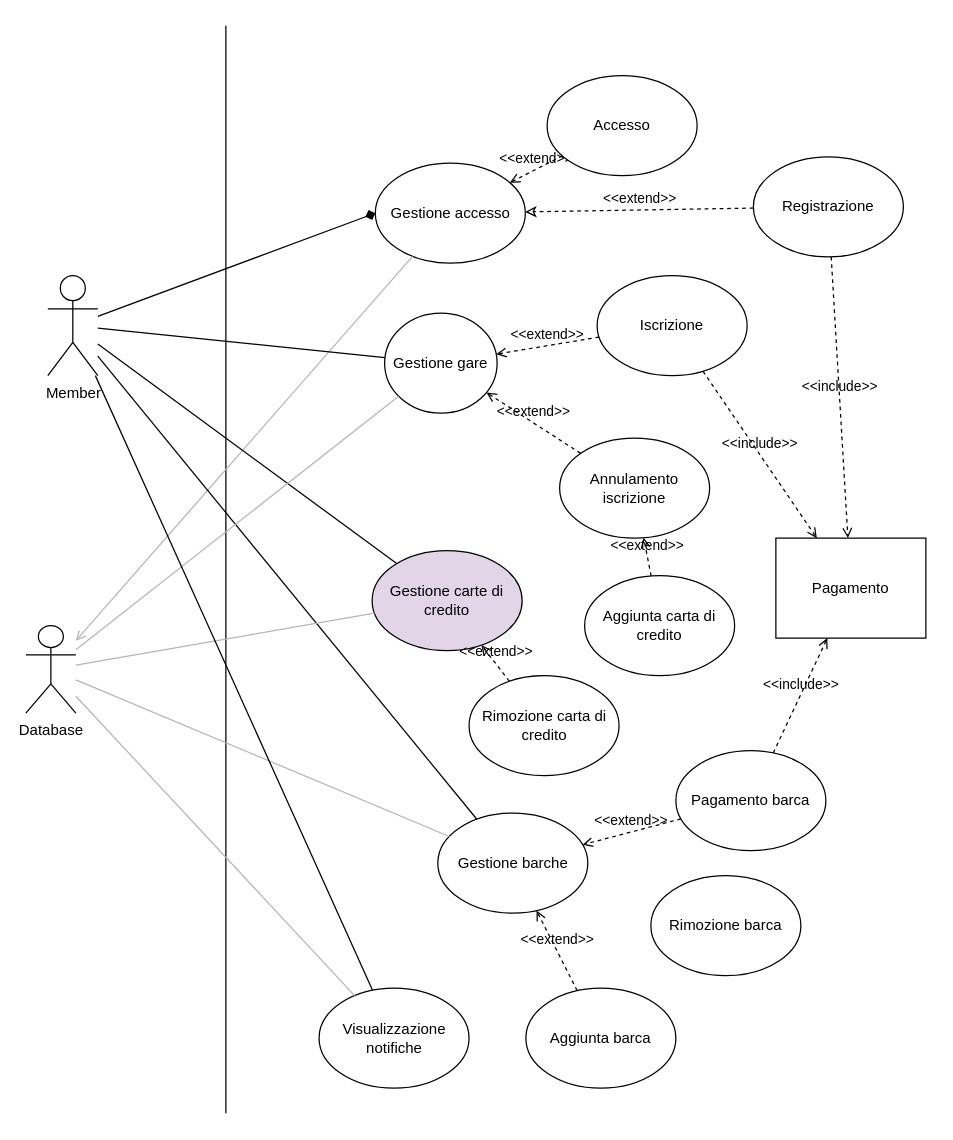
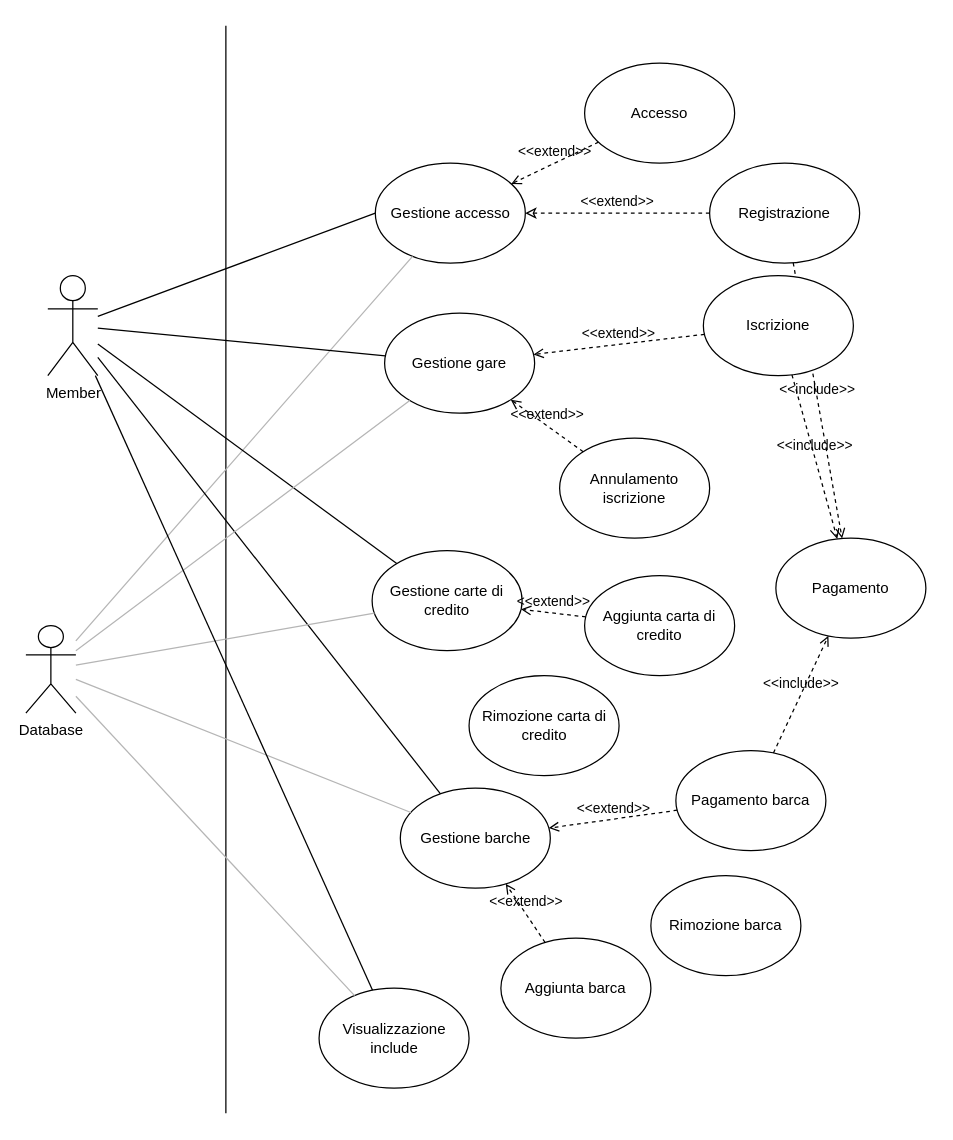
  <mxCell id="0" />
  <mxCell id="1" parent="0" />
  <mxCell id="2" value="Member&lt;br&gt;" style="shape=umlActor;verticalLabelPosition=bottom;verticalAlign=top;html=1;outlineConnect=0;" parent="1" vertex="1"><mxGeometry x="37.55" y="220" width="40" height="80" as="geometry" /></mxCell>
  <mxCell id="3" value="" style="endArrow=none;html=1;rounded=0;" parent="1" edge="1"><mxGeometry width="50" height="50" relative="1" as="geometry"><mxPoint x="180" y="890" as="sourcePoint" /><mxPoint x="180" y="20" as="targetPoint" /></mxGeometry></mxCell>
  <mxCell id="4" value="Gestione accesso" style="ellipse;whiteSpace=wrap;html=1;" parent="1" vertex="1"><mxGeometry x="299.55" y="130" width="120" height="80" as="geometry" /></mxCell>
- <mxCell id="5" value="" style="endArrow=diamond;html=1;rounded=0;entryX=0;entryY=0.5;entryDx=0;entryDy=0;" parent="1" source="2" target="4" edge="1"><mxGeometry width="50" height="50" relative="1" as="geometry"><mxPoint x="130" y="220" as="sourcePoint" /><mxPoint x="287.55" y="260" as="targetPoint" /></mxGeometry></mxCell>
- <mxCell id="6" value="Registrazione" style="ellipse;whiteSpace=wrap;html=1;" parent="1" vertex="1"><mxGeometry x="602" y="125" width="120" height="80" as="geometry" /></mxCell>
+ <mxCell id="5" value="" style="endArrow=none;html=1;rounded=0;entryX=0;entryY=0.5;entryDx=0;entryDy=0;" parent="1" source="2" target="4" edge="1"><mxGeometry width="50" height="50" relative="1" as="geometry"><mxPoint x="130" y="220" as="sourcePoint" /><mxPoint x="287.55" y="260" as="targetPoint" /></mxGeometry></mxCell>
+ <mxCell id="6" value="Registrazione" style="ellipse;whiteSpace=wrap;html=1;" parent="1" vertex="1"><mxGeometry x="567" y="130" width="120" height="80" as="geometry" /></mxCell>
  <mxCell id="7" value="&amp;lt;&amp;lt;extend&amp;gt;&amp;gt;" style="html=1;verticalAlign=bottom;labelBackgroundColor=none;endArrow=classic;endFill=0;dashed=1;rounded=0;" parent="1" source="6" target="4" edge="1"><mxGeometry width="160" relative="1" as="geometry"><mxPoint x="314.55" y="430" as="sourcePoint" /><mxPoint x="474.55" y="430" as="targetPoint" /></mxGeometry></mxCell>
  <mxCell id="8" value="&amp;lt;&amp;lt;extend&amp;gt;&amp;gt;" style="html=1;verticalAlign=bottom;labelBackgroundColor=none;endArrow=open;endFill=0;dashed=1;rounded=0;" parent="1" source="9" target="4" edge="1"><mxGeometry width="160" relative="1" as="geometry"><mxPoint x="424.55" y="310" as="sourcePoint" /><mxPoint x="74.55" y="400" as="targetPoint" /></mxGeometry></mxCell>
- <mxCell id="9" value="Accesso" style="ellipse;whiteSpace=wrap;html=1;" parent="1" vertex="1"><mxGeometry x="437" y="60" width="120" height="80" as="geometry" /></mxCell>
+ <mxCell id="9" value="Accesso" style="ellipse;whiteSpace=wrap;html=1;" parent="1" vertex="1"><mxGeometry x="467" y="50" width="120" height="80" as="geometry" /></mxCell>
  <mxCell id="10" value="Database&lt;br&gt;" style="shape=umlActor;verticalLabelPosition=bottom;verticalAlign=top;html=1;outlineConnect=0;" parent="1" vertex="1"><mxGeometry x="20" y="500" width="40" height="70" as="geometry" /></mxCell>
- <mxCell id="11" value="" style="endArrow=open;html=1;rounded=0;fillColor=#F70213;strokeColor=#B5B5B5;" parent="1" source="4" target="10" edge="1"><mxGeometry width="50" height="50" relative="1" as="geometry"><mxPoint x="290" y="280" as="sourcePoint" /><mxPoint x="340" y="230" as="targetPoint" /></mxGeometry></mxCell>
+ <mxCell id="11" value="" style="endArrow=none;html=1;rounded=0;fillColor=#F70213;strokeColor=#B5B5B5;" parent="1" source="4" target="10" edge="1"><mxGeometry width="50" height="50" relative="1" as="geometry"><mxPoint x="290" y="280" as="sourcePoint" /><mxPoint x="340" y="230" as="targetPoint" /></mxGeometry></mxCell>
  <mxCell id="12" value="" style="endArrow=none;html=1;rounded=0;" parent="1" source="13" target="2" edge="1"><mxGeometry width="50" height="50" relative="1" as="geometry"><mxPoint x="300" y="480" as="sourcePoint" /><mxPoint x="350" y="270" as="targetPoint" /></mxGeometry></mxCell>
- <mxCell id="13" value="Gestione barche" style="ellipse;whiteSpace=wrap;html=1;" parent="1" vertex="1"><mxGeometry x="349.55" y="650" width="120" height="80" as="geometry" /></mxCell>
+ <mxCell id="13" value="Gestione barche" style="ellipse;whiteSpace=wrap;html=1;" parent="1" vertex="1"><mxGeometry x="319.55" y="630" width="120" height="80" as="geometry" /></mxCell>
  <mxCell id="14" value="&amp;lt;&amp;lt;extend&amp;gt;&amp;gt;" style="html=1;verticalAlign=bottom;labelBackgroundColor=none;endArrow=open;endFill=0;dashed=1;rounded=0;" parent="1" source="15" target="13" edge="1"><mxGeometry width="160" relative="1" as="geometry"><mxPoint x="327" y="740" as="sourcePoint" /><mxPoint x="94.55" y="590" as="targetPoint" /></mxGeometry></mxCell>
- <mxCell id="15" value="Aggiunta barca" style="ellipse;whiteSpace=wrap;html=1;" parent="1" vertex="1"><mxGeometry x="420" y="790" width="120" height="80" as="geometry" /></mxCell>
+ <mxCell id="15" value="Aggiunta barca" style="ellipse;whiteSpace=wrap;html=1;" parent="1" vertex="1"><mxGeometry x="400" y="750" width="120" height="80" as="geometry" /></mxCell>
  <mxCell id="16" value="Rimozione barca" style="ellipse;whiteSpace=wrap;html=1;" parent="1" vertex="1"><mxGeometry x="520" y="700" width="120" height="80" as="geometry" /></mxCell>
  <mxCell id="17" value="Pagamento barca" style="ellipse;whiteSpace=wrap;html=1;" parent="1" vertex="1"><mxGeometry x="540" y="600" width="120" height="80" as="geometry" /></mxCell>
  <mxCell id="18" value="&amp;lt;&amp;lt;extend&amp;gt;&amp;gt;" style="html=1;verticalAlign=bottom;labelBackgroundColor=none;endArrow=open;endFill=0;dashed=1;rounded=0;" parent="1" source="17" target="13" edge="1"><mxGeometry width="160" relative="1" as="geometry"><mxPoint x="77.001" y="675.173" as="sourcePoint" /><mxPoint x="114.55" y="610" as="targetPoint" /></mxGeometry></mxCell>
  <mxCell id="19" value="&amp;lt;&amp;lt;include&amp;gt;&amp;gt;" style="html=1;verticalAlign=bottom;labelBackgroundColor=none;endArrow=open;endFill=0;dashed=1;rounded=0;" parent="1" source="17" target="20" edge="1"><mxGeometry width="160" relative="1" as="geometry"><mxPoint x="84.55" y="470" as="sourcePoint" /><mxPoint x="617" y="600" as="targetPoint" /></mxGeometry></mxCell>
- <mxCell id="20" value="Pagamento" style="whiteSpace=wrap;html=1;rounded=0;" parent="1" vertex="1"><mxGeometry x="620" y="430" width="120" height="80" as="geometry" /></mxCell>
+ <mxCell id="20" value="Pagamento" style="ellipse;whiteSpace=wrap;html=1;" parent="1" vertex="1"><mxGeometry x="620" y="430" width="120" height="80" as="geometry" /></mxCell>
  <mxCell id="21" value="&amp;lt;&amp;lt;include&amp;gt;&amp;gt;" style="html=1;verticalAlign=bottom;labelBackgroundColor=none;endArrow=open;endFill=0;dashed=1;rounded=0;" parent="1" source="6" target="20" edge="1"><mxGeometry width="160" relative="1" as="geometry"><mxPoint x="94.55" y="480" as="sourcePoint" /><mxPoint x="134.55" y="410" as="targetPoint" /></mxGeometry></mxCell>
- <mxCell id="22" value="Gestione gare" style="ellipse;whiteSpace=wrap;html=1;" parent="1" vertex="1"><mxGeometry x="307" y="250" width="90" height="80" as="geometry" /></mxCell>
- <mxCell id="23" value="Gestione carte di credito" style="ellipse;whiteSpace=wrap;html=1;fillColor=#e1d5e7;" parent="1" vertex="1"><mxGeometry x="297" y="440" width="120" height="80" as="geometry" /></mxCell>
+ <mxCell id="22" value="Gestione gare" style="ellipse;whiteSpace=wrap;html=1;" parent="1" vertex="1"><mxGeometry x="307" y="250" width="120" height="80" as="geometry" /></mxCell>
+ <mxCell id="23" value="Gestione carte di credito" style="ellipse;whiteSpace=wrap;html=1;" parent="1" vertex="1"><mxGeometry x="297" y="440" width="120" height="80" as="geometry" /></mxCell>
  <mxCell id="24" value="" style="endArrow=none;html=1;rounded=0;" parent="1" source="22" target="2" edge="1"><mxGeometry width="50" height="50" relative="1" as="geometry"><mxPoint x="290" y="550" as="sourcePoint" /><mxPoint x="340" y="500" as="targetPoint" /></mxGeometry></mxCell>
  <mxCell id="25" value="" style="endArrow=none;html=1;rounded=0;" parent="1" source="23" target="2" edge="1"><mxGeometry width="50" height="50" relative="1" as="geometry"><mxPoint x="290" y="550" as="sourcePoint" /><mxPoint x="340" y="500" as="targetPoint" /></mxGeometry></mxCell>
- <mxCell id="26" value="Iscrizione" style="ellipse;whiteSpace=wrap;html=1;" parent="1" vertex="1"><mxGeometry x="477" y="220" width="120" height="80" as="geometry" /></mxCell>
+ <mxCell id="26" value="Iscrizione" style="ellipse;whiteSpace=wrap;html=1;" parent="1" vertex="1"><mxGeometry x="562" y="220" width="120" height="80" as="geometry" /></mxCell>
  <mxCell id="27" value="Annulamento iscrizione" style="ellipse;whiteSpace=wrap;html=1;" parent="1" vertex="1"><mxGeometry x="447" y="350" width="120" height="80" as="geometry" /></mxCell>
  <mxCell id="28" value="&amp;lt;&amp;lt;include&amp;gt;&amp;gt;" style="html=1;verticalAlign=bottom;labelBackgroundColor=none;endArrow=open;endFill=0;dashed=1;rounded=0;" parent="1" source="26" target="20" edge="1"><mxGeometry width="160" relative="1" as="geometry"><mxPoint x="144.55" y="420" as="sourcePoint" /><mxPoint x="104.55" y="490" as="targetPoint" /></mxGeometry></mxCell>
  <mxCell id="29" value="&amp;lt;&amp;lt;extend&amp;gt;&amp;gt;" style="html=1;verticalAlign=bottom;labelBackgroundColor=none;endArrow=open;endFill=0;dashed=1;rounded=0;" parent="1" source="27" target="22" edge="1"><mxGeometry x="0.001" width="160" relative="1" as="geometry"><mxPoint x="37.001" y="465.173" as="sourcePoint" /><mxPoint x="74.55" y="400" as="targetPoint" /><mxPoint as="offset" /></mxGeometry></mxCell>
  <mxCell id="30" value="&amp;lt;&amp;lt;extend&amp;gt;&amp;gt;" style="html=1;verticalAlign=bottom;labelBackgroundColor=none;endArrow=open;endFill=0;dashed=1;rounded=0;" parent="1" source="26" target="22" edge="1"><mxGeometry x="0.001" width="160" relative="1" as="geometry"><mxPoint x="47.001" y="475.173" as="sourcePoint" /><mxPoint x="84.55" y="410" as="targetPoint" /><mxPoint as="offset" /></mxGeometry></mxCell>
  <mxCell id="31" value="Aggiunta carta di credito" style="ellipse;whiteSpace=wrap;html=1;" parent="1" vertex="1"><mxGeometry x="467" y="460" width="120" height="80" as="geometry" /></mxCell>
  <mxCell id="32" value="Rimozione carta di credito" style="ellipse;whiteSpace=wrap;html=1;" parent="1" vertex="1"><mxGeometry x="374.55" y="540" width="120" height="80" as="geometry" /></mxCell>
- <mxCell id="33" value="&amp;lt;&amp;lt;extend&amp;gt;&amp;gt;" style="html=1;verticalAlign=bottom;labelBackgroundColor=none;endArrow=open;endFill=0;dashed=1;rounded=0;" parent="1" source="31" target="27" edge="1"><mxGeometry x="0.001" width="160" relative="1" as="geometry"><mxPoint x="57.001" y="485.173" as="sourcePoint" /><mxPoint x="94.55" y="420" as="targetPoint" /><mxPoint as="offset" /></mxGeometry></mxCell>
- <mxCell id="34" value="&amp;lt;&amp;lt;extend&amp;gt;&amp;gt;" style="html=1;verticalAlign=bottom;labelBackgroundColor=none;endArrow=open;endFill=0;dashed=1;rounded=0;" parent="1" source="32" target="23" edge="1"><mxGeometry x="0.001" width="160" relative="1" as="geometry"><mxPoint x="67.001" y="495.173" as="sourcePoint" /><mxPoint x="104.55" y="430" as="targetPoint" /><mxPoint as="offset" /></mxGeometry></mxCell>
+ <mxCell id="33" value="&amp;lt;&amp;lt;extend&amp;gt;&amp;gt;" style="html=1;verticalAlign=bottom;labelBackgroundColor=none;endArrow=open;endFill=0;dashed=1;rounded=0;" parent="1" source="31" target="23" edge="1"><mxGeometry x="0.001" width="160" relative="1" as="geometry"><mxPoint x="57.001" y="485.173" as="sourcePoint" /><mxPoint x="94.55" y="420" as="targetPoint" /><mxPoint as="offset" /></mxGeometry></mxCell>
  <mxCell id="35" value="" style="endArrow=none;html=1;rounded=0;fillColor=#F70213;strokeColor=#B5B5B5;" parent="1" source="10" target="22" edge="1"><mxGeometry width="50" height="50" relative="1" as="geometry"><mxPoint x="230" y="610" as="sourcePoint" /><mxPoint x="280" y="560" as="targetPoint" /></mxGeometry></mxCell>
  <mxCell id="36" value="" style="endArrow=none;html=1;rounded=0;fillColor=#F70213;strokeColor=#B5B5B5;" parent="1" source="10" target="23" edge="1"><mxGeometry width="50" height="50" relative="1" as="geometry"><mxPoint x="70" y="528.667" as="sourcePoint" /><mxPoint x="312.057" y="330.986" as="targetPoint" /></mxGeometry></mxCell>
  <mxCell id="37" value="" style="endArrow=none;html=1;rounded=0;fillColor=#F70213;strokeColor=#B5B5B5;" parent="1" source="10" target="13" edge="1"><mxGeometry width="50" height="50" relative="1" as="geometry"><mxPoint x="80" y="538.667" as="sourcePoint" /><mxPoint x="322.057" y="340.986" as="targetPoint" /></mxGeometry></mxCell>
- <mxCell id="38" value="Visualizzazione notifiche" style="ellipse;whiteSpace=wrap;html=1;" parent="1" vertex="1"><mxGeometry x="254.55" y="790" width="120" height="80" as="geometry" /></mxCell>
+ <mxCell id="38" value="Visualizzazione include" style="ellipse;whiteSpace=wrap;html=1;" parent="1" vertex="1"><mxGeometry x="254.55" y="790" width="120" height="80" as="geometry" /></mxCell>
  <mxCell id="39" value="" style="endArrow=none;html=1;rounded=0;" parent="1" source="38" target="2" edge="1"><mxGeometry width="50" height="50" relative="1" as="geometry"><mxPoint x="330" y="620" as="sourcePoint" /><mxPoint x="380" y="570" as="targetPoint" /></mxGeometry></mxCell>
  <mxCell id="40" value="" style="endArrow=none;html=1;rounded=0;fillColor=#F70213;strokeColor=#B5B5B5;" parent="1" source="10" target="38" edge="1"><mxGeometry width="50" height="50" relative="1" as="geometry"><mxPoint x="330" y="620" as="sourcePoint" /><mxPoint x="380" y="570" as="targetPoint" /></mxGeometry></mxCell>
